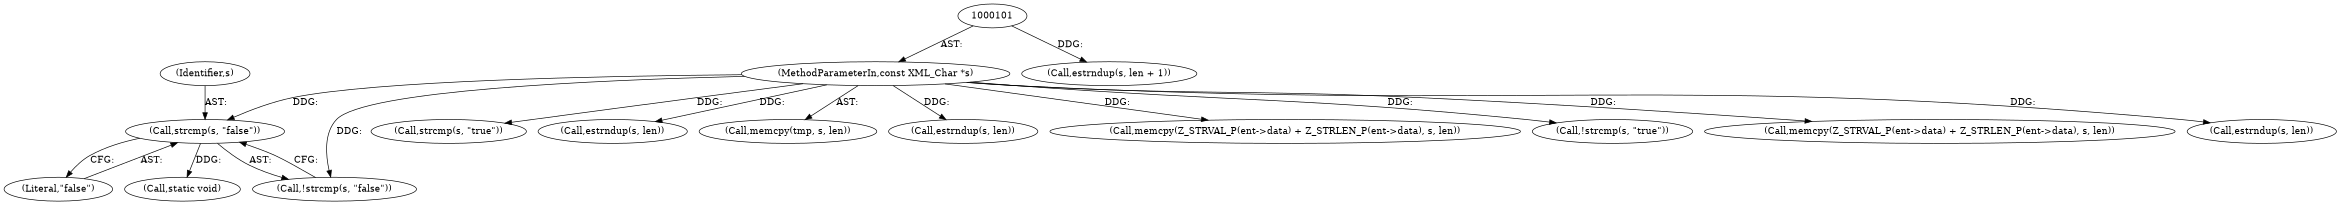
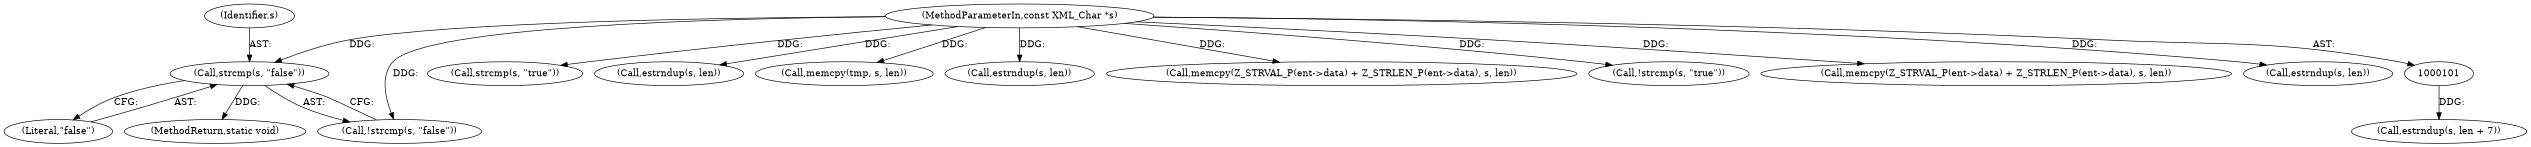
  digraph {
    n1 [label="(Call,strcmp(s, \"false\"))"]
    n2 [label="(Literal,\"false\")"]
-   n3 [label="(Call,static void)"]
+   n3 [label="(MethodReturn,static void)"]
    n4 [label="(Call,!strcmp(s, \"false\"))"]
    n5 [label="(MethodParameterIn,const XML_Char *s)"]
    n6 [label="(Call,strcmp(s, \"true\"))"]
    n7 [label="(Call,estrndup(s, len))"]
    n8 [label="(Call,memcpy(tmp, s, len))"]
    n9 [label="(Call,estrndup(s, len))"]
    n10 [label="(Call,memcpy(Z_STRVAL_P(ent->data) + Z_STRLEN_P(ent->data), s, len))"]
    n11 [label="(Call,!strcmp(s, \"true\"))"]
    n12 [label="(Call,memcpy(Z_STRVAL_P(ent->data) + Z_STRLEN_P(ent->data), s, len))"]
    n13 [label="(Call,estrndup(s, len))"]
    1000101
-   n15 [label="(Call,estrndup(s, len + 1))"]
+   n15 [label="(Call,estrndup(s, len + 7))"]
    n16 [label="(Identifier,s)"]
    n1 -> n2 [label="CFG: "]
    n1 -> n3 [label="DDG: "]
    n1 -> n4 [label="AST: "]
    n2 -> n1 [label="AST: "]
    n4 -> n1 [label="CFG: "]
    n5 -> n1 [label="DDG: "]
    n5 -> n4 [label="DDG: "]
    n5 -> n6 [label="DDG: "]
    n5 -> n7 [label="DDG: "]
-   n5 -> n8 [label="AST: "]
+   n5 -> n8 [label="DDG: "]
    n5 -> n9 [label="DDG: "]
    n5 -> n10 [label="DDG: "]
    n5 -> n11 [label="DDG: "]
    n5 -> n12 [label="DDG: "]
    n5 -> n13 [label="DDG: "]
-   1000101 -> n5 [label="AST: "]
+   n5 -> 1000101 [label="AST: "]
    1000101 -> n15 [label="DDG: "]
    n16 -> n1 [label="AST: "]
  }
